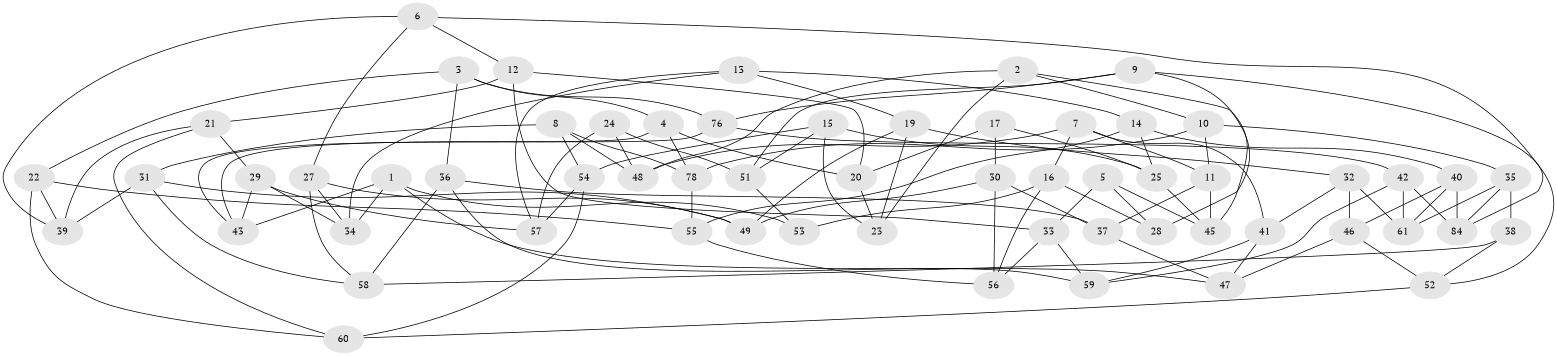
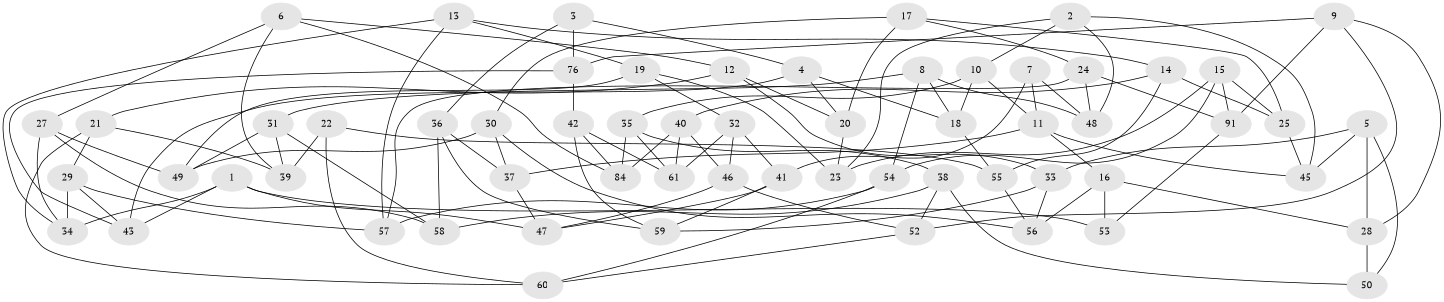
  graph {
    fontname="PT Serif"
    node [color=gray90 fontname="PT Serif" style=filled]
    edge [fontname="PT Serif"]
    1
    34
    43
    47
    53
    2
    10
    23
    45
    48
-   18 [label=78]
+   18
    11
    35
    3
    4
    22
    n17 [label=76]
    36
    20
    39
    55
    60
    42
    37
    58
    59
    5
    28
    33
+   50
    56
    6
    12
    27
    n35 [label=84]
    21
    49
    7
    16
    41
    8
    31
    54
    57
    9
-   51
+   51 [label=91]
    52
    61
    38
    29
    13
    14
    19
    25
    40
    32
    46
    15
    17
    24
    30
    1 -- 34
    1 -- 43
    1 -- 47
    1 -- 53
    2 -- 10
    2 -- 23
    2 -- 45
    2 -- 48
    10 -- 18
    10 -- 11
    10 -- 35
    18 -- 55
    11 -- 45
    11 -- 37
    35 -- n35
    35 -- 61
    35 -- 38
    3 -- 4
-   3 -- 22
    3 -- n17
    3 -- 36
    4 -- 43
    4 -- 18
    4 -- 20
    22 -- 39
    22 -- 55
    22 -- 60
    n17 -- 43
    n17 -- 42
    36 -- 37
    36 -- 58
    36 -- 59
    20 -- 23
    55 -- 56
    42 -- 59
    42 -- n35
    42 -- 61
    37 -- 47
    5 -- 45
    5 -- 28
    5 -- 33
+   5 -- 50
+   28 -- 50
    33 -- 59
    33 -- 56
    6 -- 39
    6 -- 12
    6 -- 27
    6 -- n35
    12 -- 20
    12 -- 33
    12 -- 21
    27 -- 34
    27 -- 58
    27 -- 49
    21 -- 39
    21 -- 60
    21 -- 29
    7 -- 48
    7 -- 11
-   7 -- 16
+   11 -- 16
    7 -- 41
    16 -- 53
    16 -- 28
    16 -- 56
    41 -- 47
    41 -- 59
    8 -- 48
    8 -- 18
    8 -- 31
    8 -- 54
    31 -- 39
    31 -- 58
    31 -- 49
    54 -- 60
    54 -- 57
    9 -- n17
    9 -- 28
    9 -- 51
    9 -- 52
    51 -- 53
    52 -- 60
    38 -- 58
+   38 -- 50
    38 -- 52
    29 -- 34
    29 -- 43
    29 -- 57
    13 -- 34
    13 -- 57
    13 -- 14
    13 -- 19
    14 -- 55
    14 -- 25
    14 -- 40
    19 -- 23
    19 -- 49
    19 -- 32
    25 -- 45
    40 -- n35
    40 -- 61
    40 -- 46
    32 -- 41
    32 -- 61
    32 -- 46
    46 -- 47
    46 -- 52
    15 -- 23
    15 -- 54
    15 -- 51
    15 -- 25
    17 -- 20
    17 -- 25
+   17 -- 24
    17 -- 30
    24 -- 48
    24 -- 57
    24 -- 51
    30 -- 37
    30 -- 56
    30 -- 49
  }
